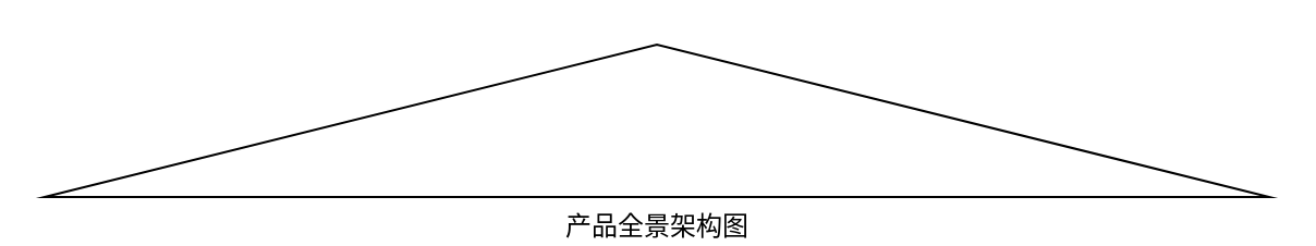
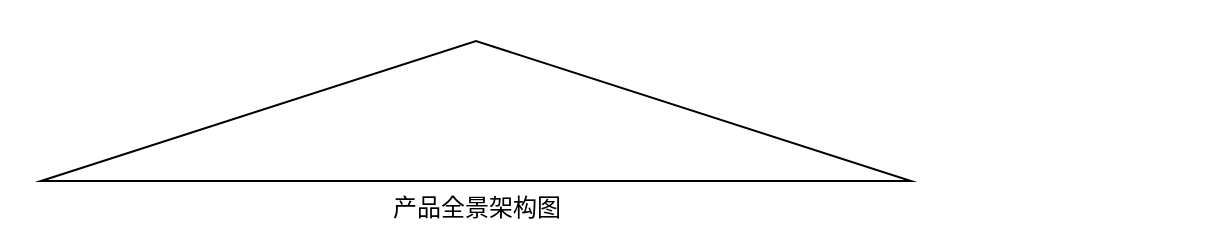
  <mxCell id="0" />
  <mxCell id="1" parent="0" />
- <mxCell id="2" value="产品全景架构图" style="verticalLabelPosition=bottom;verticalAlign=top;html=1;shape=mxgraph.basic.acute_triangle;dx=0.5;" vertex="1" parent="1"><mxGeometry x="20" y="20" width="562" height="70" as="geometry" /></mxCell>
+ <mxCell id="2" value="产品全景架构图" style="verticalLabelPosition=bottom;verticalAlign=top;html=1;shape=mxgraph.basic.acute_triangle;dx=0.5;" vertex="1" parent="1"><mxGeometry x="20" y="20" width="435" height="70" as="geometry" /></mxCell>
